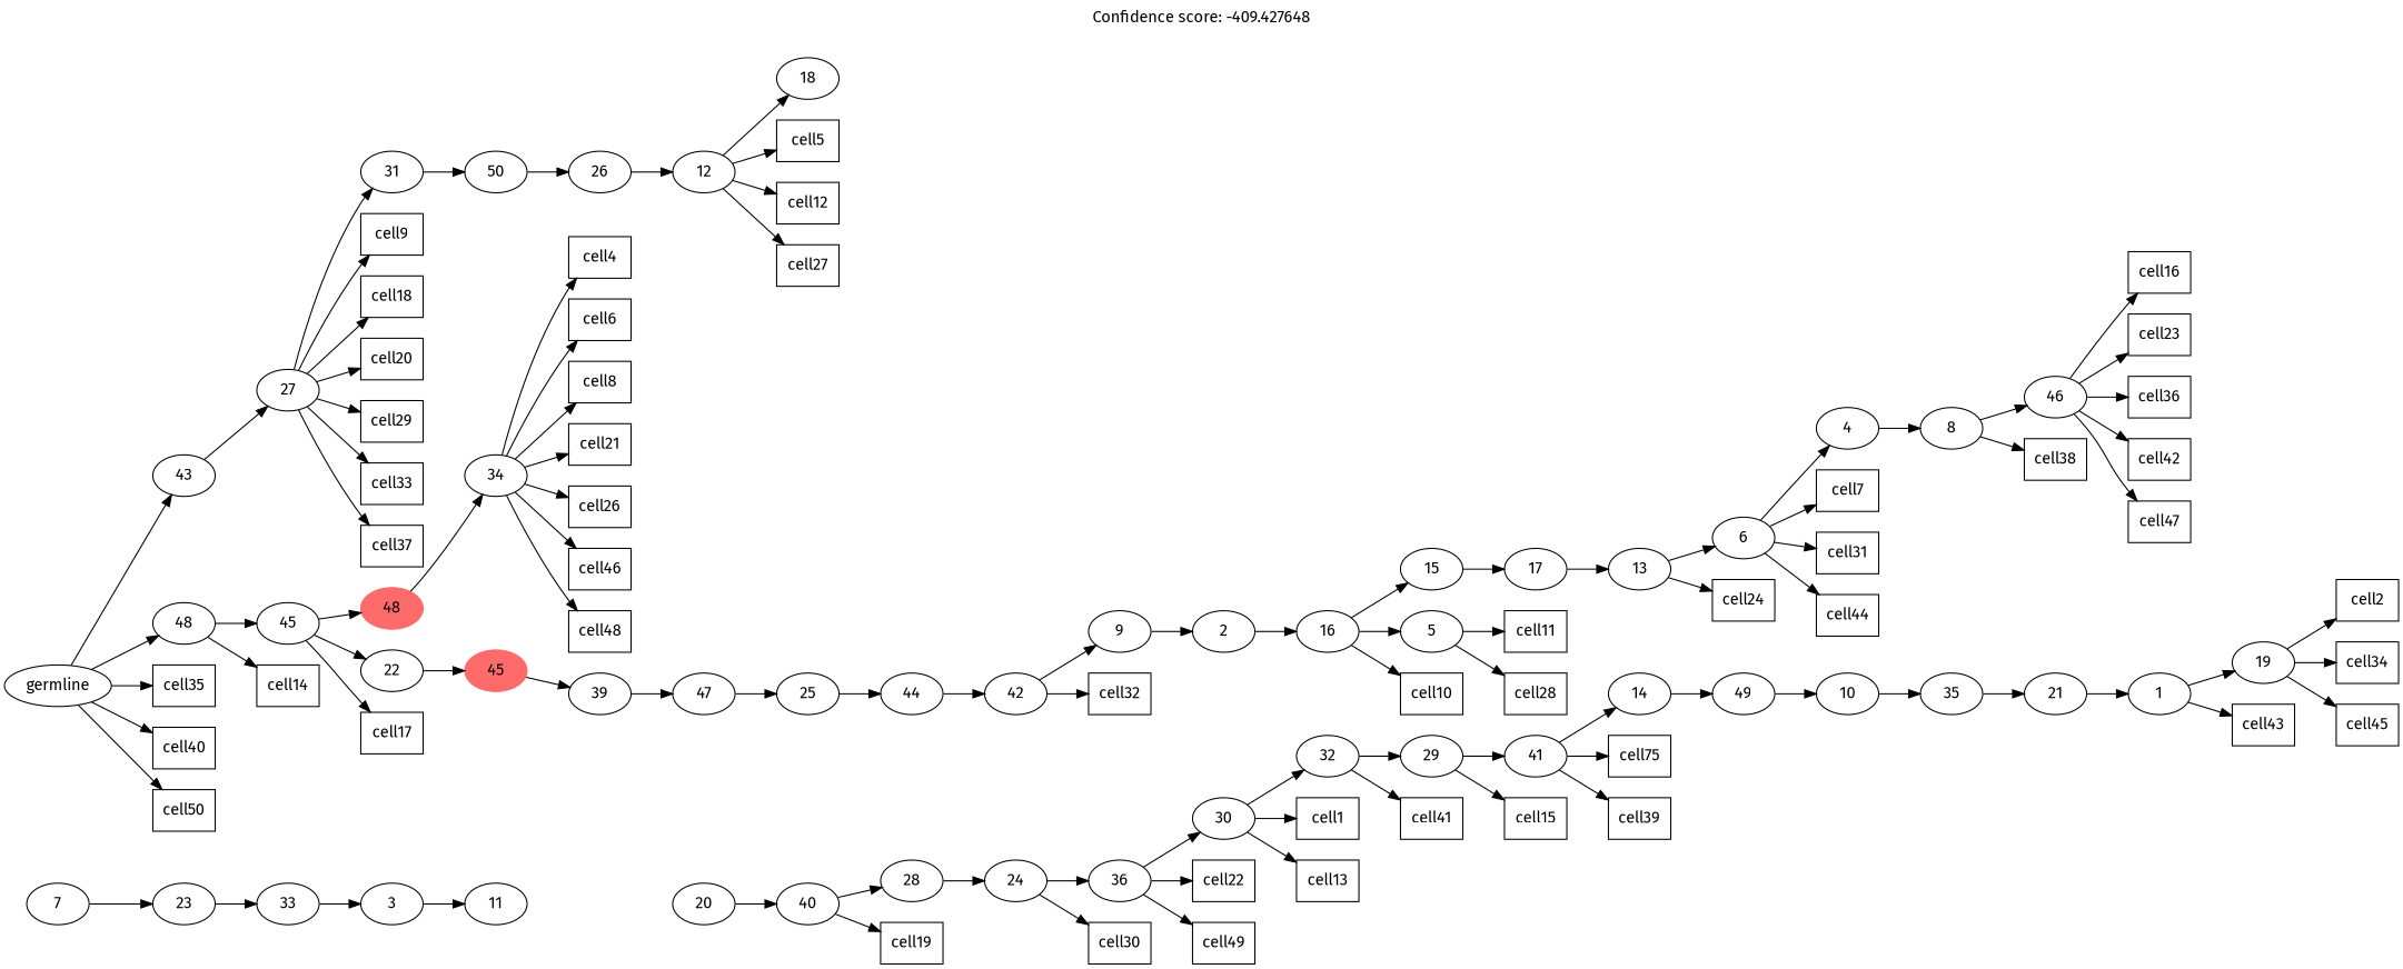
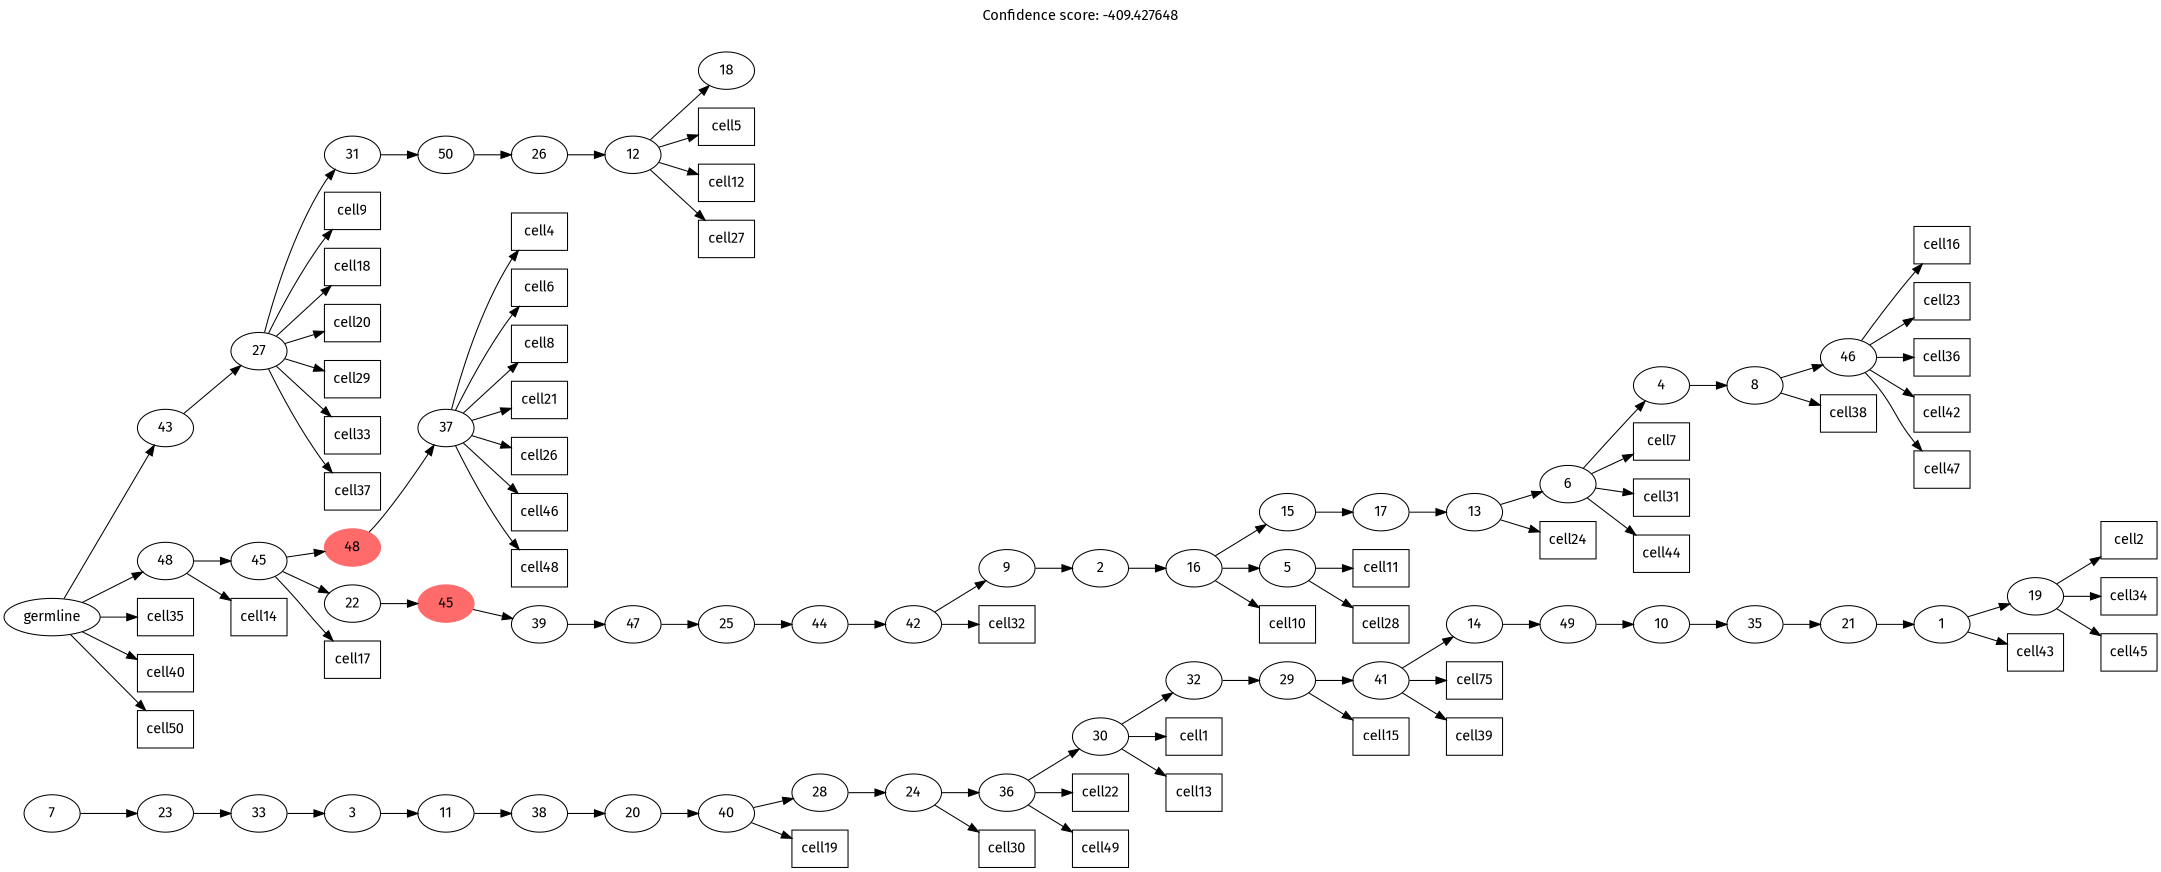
  digraph {
    fontname="Fira Sans"
    label="Confidence score: -409.427648"
    labelloc=t
    rankdir=LR
    node [fontname="Fira Sans"]
    edge [fontname="Fira Sans"]
    n1 [label=1]
    n2 [label=19]
    cell43 [shape=box]
    cell2 [shape=box]
    cell34 [shape=box]
    cell45 [shape=box]
    n7 [label=21]
    n8 [label=35]
    n9 [label=10]
    n10 [label=49]
    n11 [label=14]
    n12 [label=41]
    n13 [label=cell75 shape=box]
    cell39 [shape=box]
    n15 [label=29]
    cell15 [shape=box]
    n17 [label=32]
-   cell41 [shape=box]
    n19 [label=30]
    cell1 [shape=box]
    cell13 [shape=box]
    n22 [label=36]
    cell22 [shape=box]
    cell49 [shape=box]
    n25 [label=24]
    cell30 [shape=box]
    n27 [label=28]
    n28 [label=40]
    cell19 [shape=box]
    n30 [label=20]
+   n31 [label=38]
    n32 [label=11]
    n33 [label=3]
    n34 [label=33]
    n35 [label=23]
    n36 [label=7]
    n37 [label=18]
    n38 [label=12]
    cell5 [shape=box]
    cell12 [shape=box]
    cell27 [shape=box]
    n42 [label=26]
    n43 [label=50]
    n44 [label=31]
    n45 [label=27]
    cell9 [shape=box]
    cell18 [shape=box]
    cell20 [shape=box]
    cell29 [shape=box]
    cell33 [shape=box]
    cell37 [shape=box]
    n52 [label=43]
    n53 [color=indianred1 label=48 style=filled]
-   n54 [label=34]
+   n54 [label=37]
    cell4 [shape=box]
    cell6 [shape=box]
    cell8 [shape=box]
    cell21 [shape=box]
    cell26 [shape=box]
    cell46 [shape=box]
    cell48 [shape=box]
    n62 [label=8]
    n63 [label=46]
    cell38 [shape=box]
    cell16 [shape=box]
    cell23 [shape=box]
    cell36 [shape=box]
    cell42 [shape=box]
    cell47 [shape=box]
    n70 [label=4]
    n71 [label=6]
    cell7 [shape=box]
    cell31 [shape=box]
    cell44 [shape=box]
    n75 [label=13]
    cell24 [shape=box]
    n77 [label=17]
    n78 [label=15]
    n79 [label=5]
    cell11 [shape=box]
    cell28 [shape=box]
    n82 [label=16]
    cell10 [shape=box]
    n84 [label=2]
    n85 [label=9]
    n86 [label=42]
    cell32 [shape=box]
    n88 [label=44]
    n89 [label=25]
    n90 [label=47]
    n91 [label=39]
    n92 [color=indianred1 label=45 style=filled]
    n93 [label=22]
    n94 [label=45]
    cell17 [shape=box]
    n96 [label=48]
    cell14 [shape=box]
    n98 [label=germline]
    cell35 [shape=box]
    cell40 [shape=box]
    cell50 [shape=box]
    n1 -> n2
    n1 -> cell43
    n2 -> cell2
    n2 -> cell34
    n2 -> cell45
    n7 -> n1
    n8 -> n7
    n9 -> n8
    n10 -> n9
    n11 -> n10
    n12 -> n11
    n12 -> n13
    n12 -> cell39
    n15 -> n12
    n15 -> cell15
    n17 -> n15
-   n17 -> cell41
    n19 -> n17
    n19 -> cell1
    n19 -> cell13
    n22 -> n19
    n22 -> cell22
    n22 -> cell49
    n25 -> n22
    n25 -> cell30
    n27 -> n25
    n28 -> n27
    n28 -> cell19
    n30 -> n28
+   n31 -> n30
+   n32 -> n31
    n33 -> n32
    n34 -> n33
    n35 -> n34
    n36 -> n35
    n38 -> n37
    n38 -> cell5
    n38 -> cell12
    n38 -> cell27
    n42 -> n38
    n43 -> n42
    n44 -> n43
    n45 -> n44
    n45 -> cell9
    n45 -> cell18
    n45 -> cell20
    n45 -> cell29
    n45 -> cell33
    n45 -> cell37
    n52 -> n45
    n53 -> n54
    n54 -> cell4
    n54 -> cell6
    n54 -> cell8
    n54 -> cell21
    n54 -> cell26
    n54 -> cell46
    n54 -> cell48
    n62 -> n63
    n62 -> cell38
    n63 -> cell16
    n63 -> cell23
    n63 -> cell36
    n63 -> cell42
    n63 -> cell47
    n70 -> n62
    n71 -> n70
    n71 -> cell7
    n71 -> cell31
    n71 -> cell44
    n75 -> n71
    n75 -> cell24
    n77 -> n75
    n78 -> n77
    n79 -> cell11
    n79 -> cell28
    n82 -> n78
    n82 -> n79
    n82 -> cell10
    n84 -> n82
    n85 -> n84
    n86 -> n85
    n86 -> cell32
    n88 -> n86
    n89 -> n88
    n90 -> n89
    n91 -> n90
    n92 -> n91
    n93 -> n92
    n94 -> n53
    n94 -> n93
    n94 -> cell17
    n96 -> n94
    n96 -> cell14
    n98 -> n52
    n98 -> n96
    n98 -> cell35
    n98 -> cell40
    n98 -> cell50
  }
